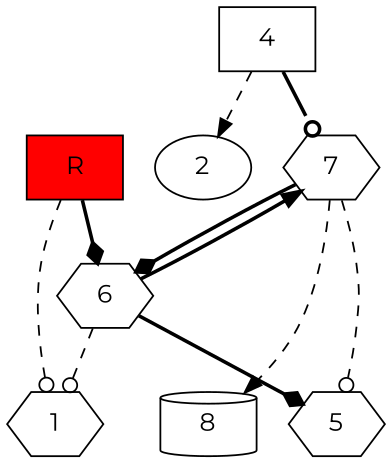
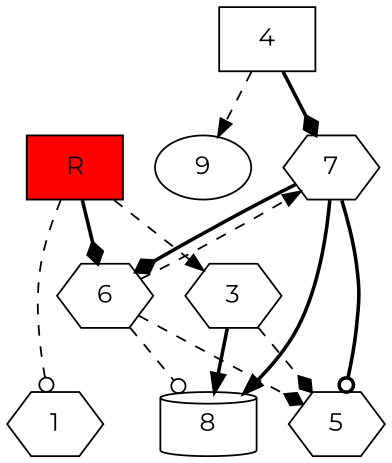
  digraph {
    fontname=Montserrat
    node [fontname=Montserrat shape=hexagon]
    edge [arrowhead=diamond fontname=Montserrat style=dashed]
+   3
    5
    8 [shape=cylinder]
    4 [shape=box]
-   2 [shape=ellipse]
+   2 [shape=ellipse label=9]
    7
    6
    R [fillcolor="#ff0000" shape=box style=filled]
    1
+   3 -> 5
+   3 -> 8 [arrowhead=normal style=bold]
    4 -> 2 [arrowhead=normal]
-   4 -> 7 [arrowhead=odot style=bold]
-   7 -> 5 [arrowhead=odot]
-   7 -> 8 [arrowhead=normal]
+   4 -> 7 [style=bold]
+   7 -> 5 [arrowhead=odot style=bold]
+   7 -> 8 [arrowhead=normal style=bold]
    7 -> 6 [style=bold]
-   6 -> 5 [style=bold]
-   6 -> 1 [arrowhead=odot]
-   6 -> 7 [arrowhead=normal style=bold]
+   6 -> 5
+   6 -> 8 [arrowhead=odot]
+   6 -> 7 [arrowhead=normal]
+   R -> 3 [arrowhead=normal]
    R -> 6 [style=bold]
    R -> 1 [arrowhead=odot]
  }
